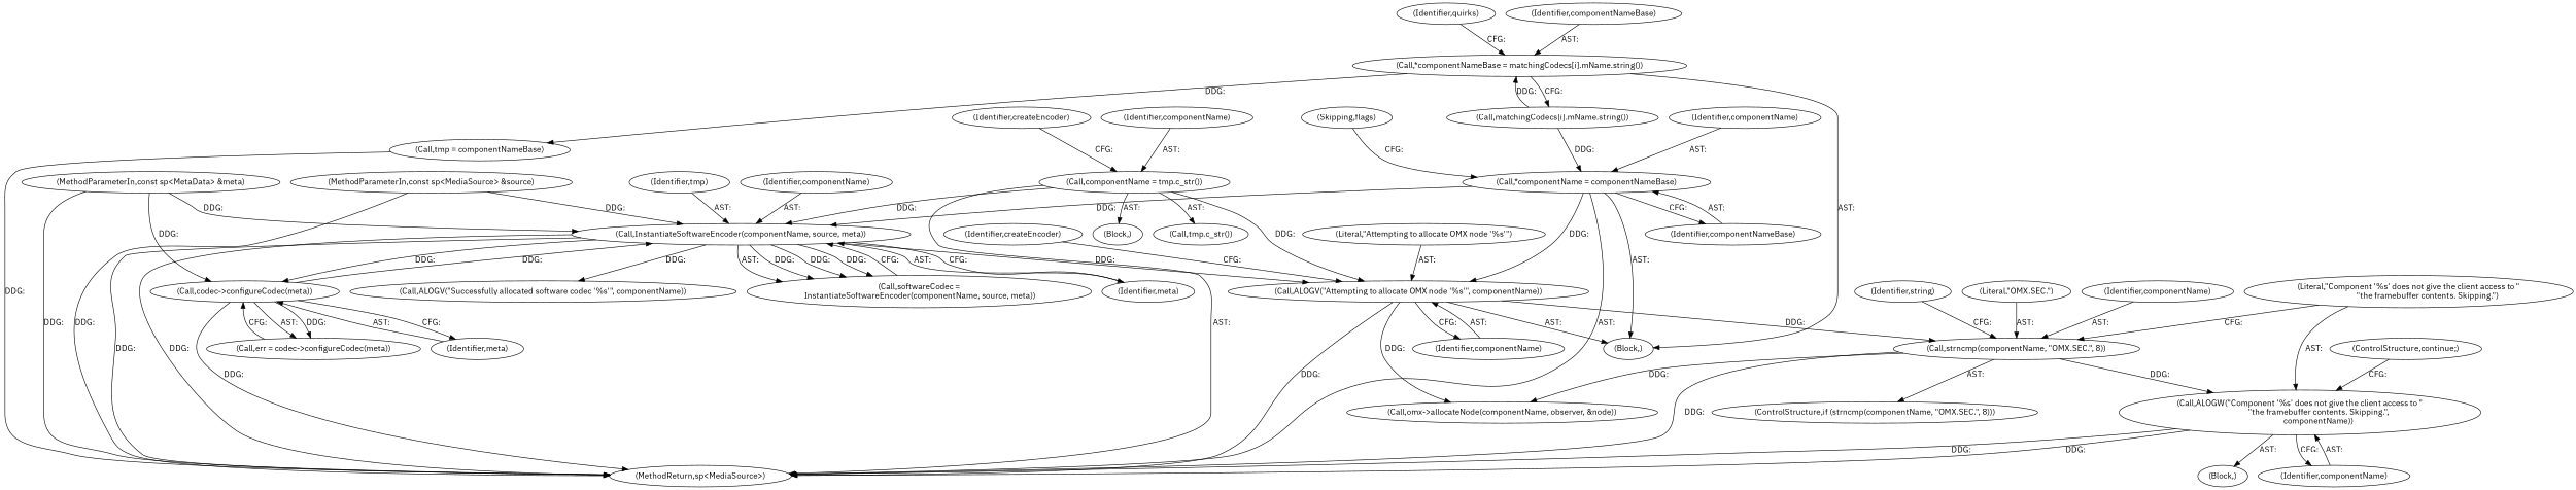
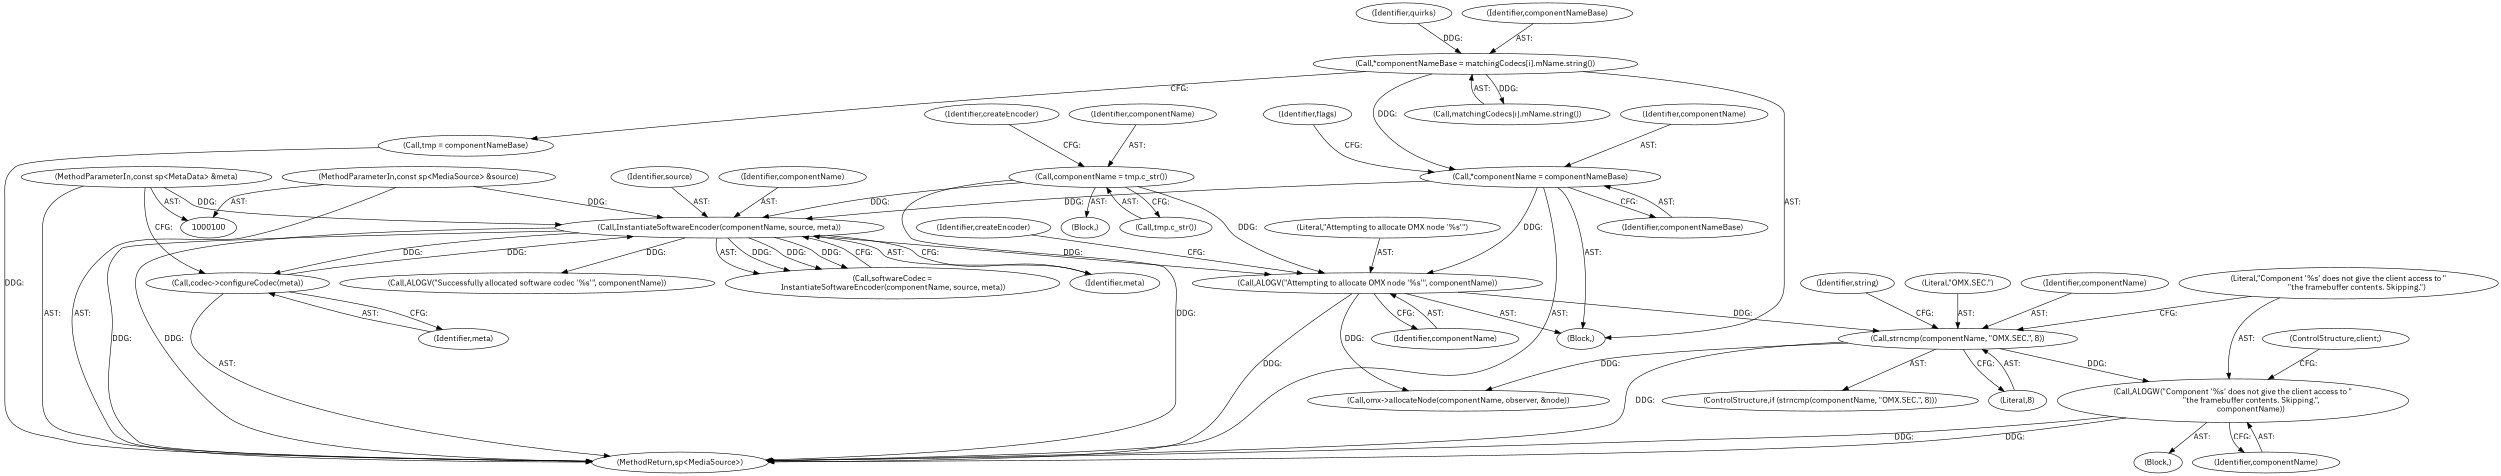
  digraph {
    fontname="IBM Plex Sans"
    node [fontname="IBM Plex Sans"]
    edge [fontname="IBM Plex Sans"]
    n1 [label="(Call,ALOGW(\"Component '%s' does not give the client access to \"\n                     \"the framebuffer contents. Skipping.\",\n                     componentName))"]
    n2 [label="(Block,)"]
    n3 [label="(MethodReturn,sp<MediaSource>)"]
    n4 [label="(Identifier,componentName)"]
    n5 [label="(Call,strncmp(componentName, \"OMX.SEC.\", 8))"]
    n6 [label="(Call,omx->allocateNode(componentName, observer, &node))"]
    n7 [label="(ControlStructure,if (strncmp(componentName, \"OMX.SEC.\", 8)))"]
+   n8 [label="(Literal,8)"]
    n9 [label="(Call,ALOGV(\"Attempting to allocate OMX node '%s'\", componentName))"]
    n10 [label="(Identifier,componentName)"]
    n11 [label="(Block,)"]
    n12 [label="(Call,*componentName = componentNameBase)"]
    n13 [label="(Call,InstantiateSoftwareEncoder(componentName, source, meta))"]
    n14 [label="(Identifier,componentNameBase)"]
    n15 [label="(Call,codec->configureCodec(meta))"]
    n16 [label="(Call,softwareCodec =\n InstantiateSoftwareEncoder(componentName, source, meta))"]
    n17 [label="(Identifier,meta)"]
    n18 [label="(Call,ALOGV(\"Successfully allocated software codec '%s'\", componentName))"]
    n19 [label="(Call,*componentNameBase = matchingCodecs[i].mName.string())"]
    n20 [label="(Call,matchingCodecs[i].mName.string())"]
    n21 [label="(Call,tmp = componentNameBase)"]
    n22 [label="(Identifier,meta)"]
-   n23 [label="(Call,err = codec->configureCodec(meta))"]
    n24 [label="(Call,componentName = tmp.c_str())"]
    n25 [label="(Call,tmp.c_str())"]
    n26 [label="(Block,)"]
    n27 [label="(MethodParameterIn,const sp<MediaSource> &source)"]
+   1000100
    n29 [label="(MethodParameterIn,const sp<MetaData> &meta)"]
-   n30 [label="(ControlStructure,continue;)"]
+   n30 [label="(ControlStructure,client;)"]
    n31 [label="(Identifier,componentName)"]
-   n32 [label="(Skipping,flags)"]
+   n32 [label="(Identifier,flags)"]
    n33 [label="(Literal,\"Attempting to allocate OMX node '%s'\")"]
    n34 [label="(Identifier,string)"]
-   n35 [label="(Identifier,tmp)"]
+   n35 [label="(Identifier,source)"]
    n36 [label="(Identifier,createEncoder)"]
    n37 [label="(Identifier,componentName)"]
    n38 [label="(Identifier,quirks)"]
    n39 [label="(Literal,\"OMX.SEC.\")"]
    n40 [label="(Identifier,createEncoder)"]
    n41 [label="(Literal,\"Component '%s' does not give the client access to \"\n                     \"the framebuffer contents. Skipping.\")"]
    n42 [label="(Identifier,componentNameBase)"]
    n43 [label="(Identifier,componentName)"]
    n44 [label="(Identifier,componentName)"]
    n1 -> n2 [label="AST: "]
    n1 -> n3 [label="DDG: "]
    n1 -> n3 [label="DDG: "]
    n1 -> n4 [label="CFG: "]
    n4 -> n1 [label="AST: "]
    n5 -> n1 [label="DDG: "]
    n5 -> n3 [label="DDG: "]
    n5 -> n6 [label="DDG: "]
    n5 -> n7 [label="AST: "]
+   n5 -> n8 [label="CFG: "]
+   n8 -> n5 [label="AST: "]
    n9 -> n3 [label="DDG: "]
    n9 -> n5 [label="DDG: "]
    n9 -> n6 [label="DDG: "]
    n9 -> n10 [label="CFG: "]
    n9 -> n11 [label="AST: "]
    n10 -> n9 [label="AST: "]
    n12 -> n3 [label="AST: "]
    n12 -> n9 [label="DDG: "]
    n12 -> n11 [label="AST: "]
    n12 -> n13 [label="DDG: "]
    n12 -> n14 [label="CFG: "]
    n13 -> n3 [label="DDG: "]
    n13 -> n3 [label="DDG: "]
    n13 -> n9 [label="DDG: "]
    n13 -> n15 [label="DDG: "]
    n13 -> n16 [label="AST: "]
    n13 -> n16 [label="DDG: "]
    n13 -> n16 [label="DDG: "]
    n13 -> n16 [label="DDG: "]
    n13 -> n17 [label="CFG: "]
    n13 -> n18 [label="DDG: "]
    n14 -> n12 [label="AST: "]
-   n15 -> n3 [label="DDG: "]
+   n15 -> n3 [label="AST: "]
    n15 -> n13 [label="DDG: "]
    n15 -> n22 [label="CFG: "]
-   n15 -> n23 [label="AST: "]
-   n15 -> n23 [label="DDG: "]
    n16 -> n13 [label="CFG: "]
    n17 -> n13 [label="AST: "]
    n19 -> n11 [label="AST: "]
-   n20 -> n12 [label="DDG: "]
-   n19 -> n20 [label="CFG: "]
-   n19 -> n21 [label="DDG: "]
-   n20 -> n19 [label="DDG: "]
+   n19 -> n12 [label="DDG: "]
+   n19 -> n20 [label="DDG: "]
+   n19 -> n21 [label="CFG: "]
+   n20 -> n19 [label="AST: "]
    n21 -> n3 [label="DDG: "]
    n22 -> n15 [label="AST: "]
-   n23 -> n15 [label="CFG: "]
-   n24 -> n3 [label="AST: "]
+   n24 -> n3 [label="DDG: "]
    n24 -> n9 [label="DDG: "]
    n24 -> n13 [label="DDG: "]
-   n24 -> n25 [label="AST: "]
+   n24 -> n25 [label="CFG: "]
    n24 -> n26 [label="AST: "]
-   n27 -> n3 [label="DDG: "]
+   n25 -> n24 [label="AST: "]
+   n27 -> n3 [label="AST: "]
    n27 -> n13 [label="DDG: "]
-   n29 -> n3 [label="DDG: "]
+   n27 -> 1000100 [label="AST: "]
+   n29 -> n3 [label="AST: "]
    n29 -> n13 [label="DDG: "]
-   n29 -> n15 [label="DDG: "]
+   n29 -> n15 [label="CFG: "]
+   n29 -> 1000100 [label="AST: "]
    n30 -> n1 [label="CFG: "]
    n31 -> n12 [label="AST: "]
    n32 -> n12 [label="CFG: "]
    n33 -> n9 [label="AST: "]
    n34 -> n5 [label="CFG: "]
    n35 -> n13 [label="AST: "]
    n36 -> n24 [label="CFG: "]
    n37 -> n24 [label="AST: "]
-   n38 -> n19 [label="CFG: "]
+   n38 -> n19 [label="DDG: "]
    n39 -> n5 [label="AST: "]
    n40 -> n9 [label="CFG: "]
    n41 -> n1 [label="AST: "]
    n41 -> n5 [label="CFG: "]
    n42 -> n19 [label="AST: "]
    n43 -> n13 [label="AST: "]
    n44 -> n5 [label="AST: "]
  }
